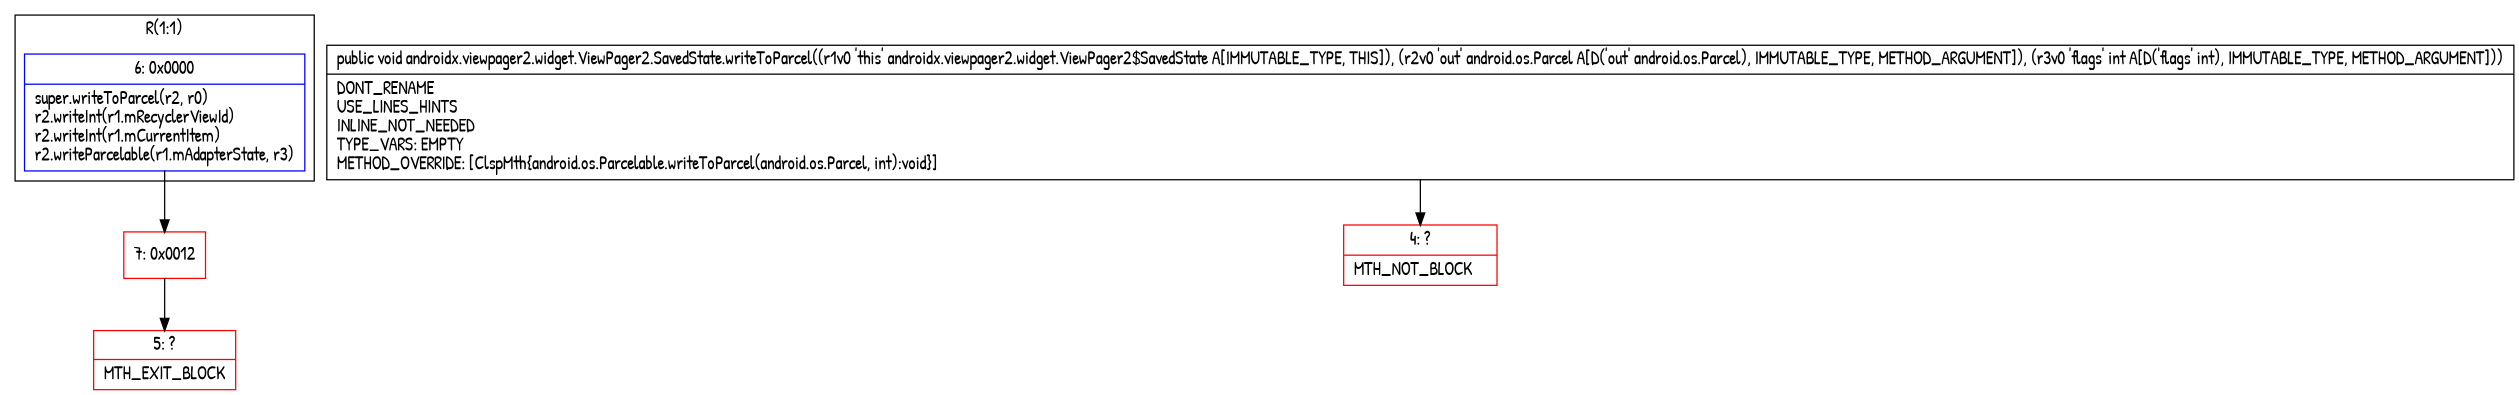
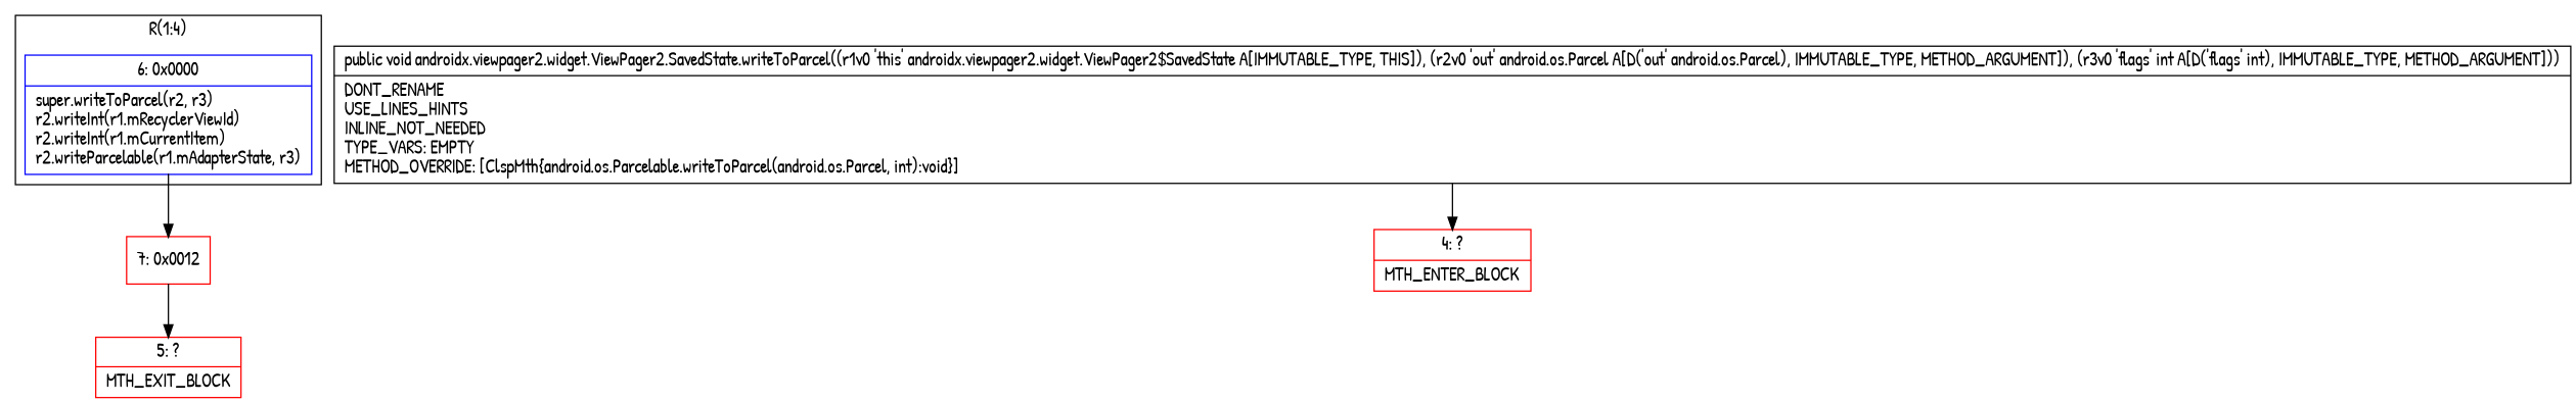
  digraph {
    fontname="Patrick Hand"
    node [color=red fontname="Patrick Hand" shape=record]
    edge [fontname="Patrick Hand"]
-   n1 [color=blue label="{6\:\ 0x0000|super.writeToParcel(r2, r0)\lr2.writeInt(r1.mRecyclerViewId)\lr2.writeInt(r1.mCurrentItem)\lr2.writeParcelable(r1.mAdapterState, r3)\l}"]
+   n1 [color=blue label="{6\:\ 0x0000|super.writeToParcel(r2, r3)\lr2.writeInt(r1.mRecyclerViewId)\lr2.writeInt(r1.mCurrentItem)\lr2.writeParcelable(r1.mAdapterState, r3)\l}"]
    n2 [label="{7\:\ 0x0012}"]
    n3 [label="{5\:\ ?|MTH_EXIT_BLOCK\l}"]
-   n4 [label="{4\:\ ?|MTH_NOT_BLOCK\l}"]
+   n4 [label="{4\:\ ?|MTH_ENTER_BLOCK\l}"]
    n5 [label="{public void androidx.viewpager2.widget.ViewPager2.SavedState.writeToParcel((r1v0 'this' androidx.viewpager2.widget.ViewPager2$SavedState A[IMMUTABLE_TYPE, THIS]), (r2v0 'out' android.os.Parcel A[D('out' android.os.Parcel), IMMUTABLE_TYPE, METHOD_ARGUMENT]), (r3v0 'flags' int A[D('flags' int), IMMUTABLE_TYPE, METHOD_ARGUMENT]))  | DONT_RENAME\lUSE_LINES_HINTS\lINLINE_NOT_NEEDED\lTYPE_VARS: EMPTY\lMETHOD_OVERRIDE: [ClspMth\{android.os.Parcelable.writeToParcel(android.os.Parcel, int):void\}]\l}" color=""]
    subgraph cluster_1 {
-     label="R(1:1)"
+     label="R(1:4)"
      n1
    }
    n1 -> n2
    n2 -> n3
    n5 -> n4
  }
